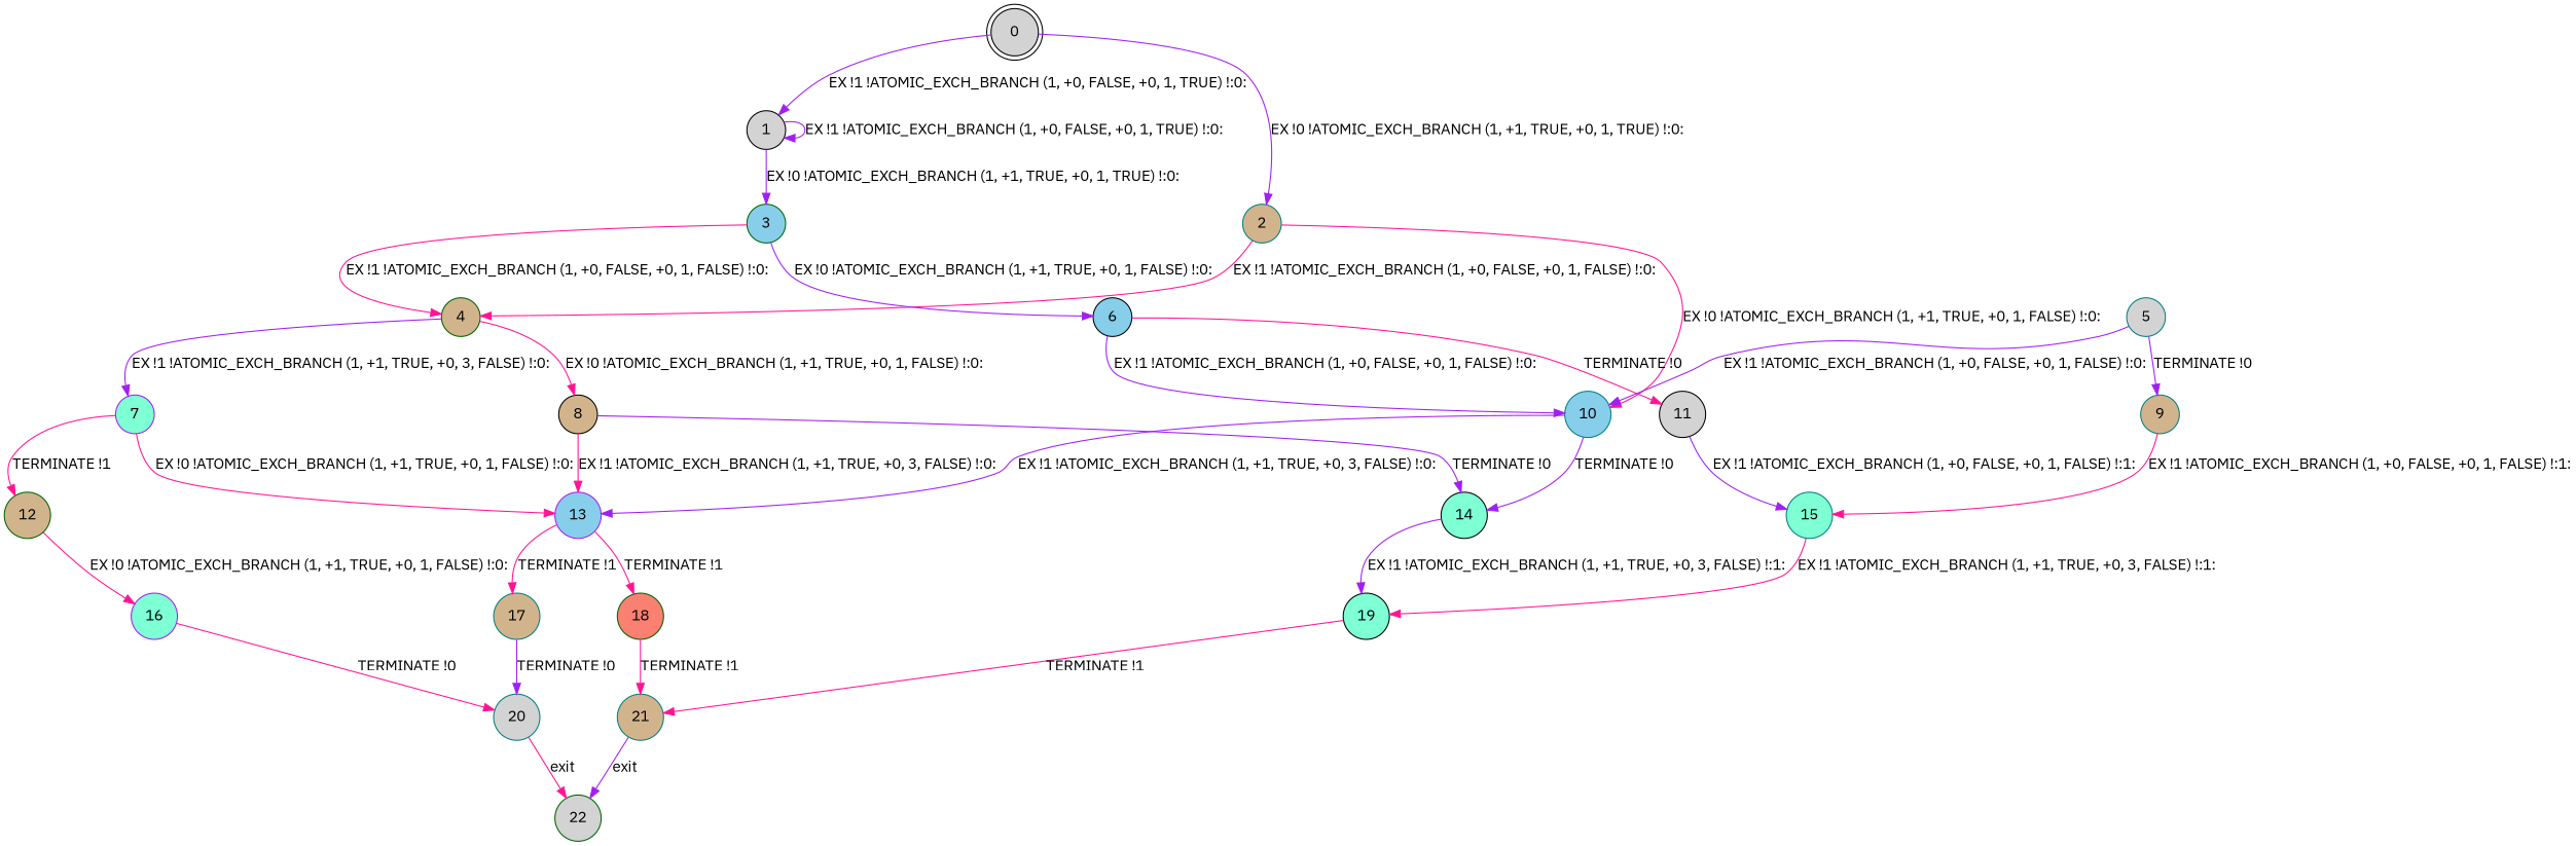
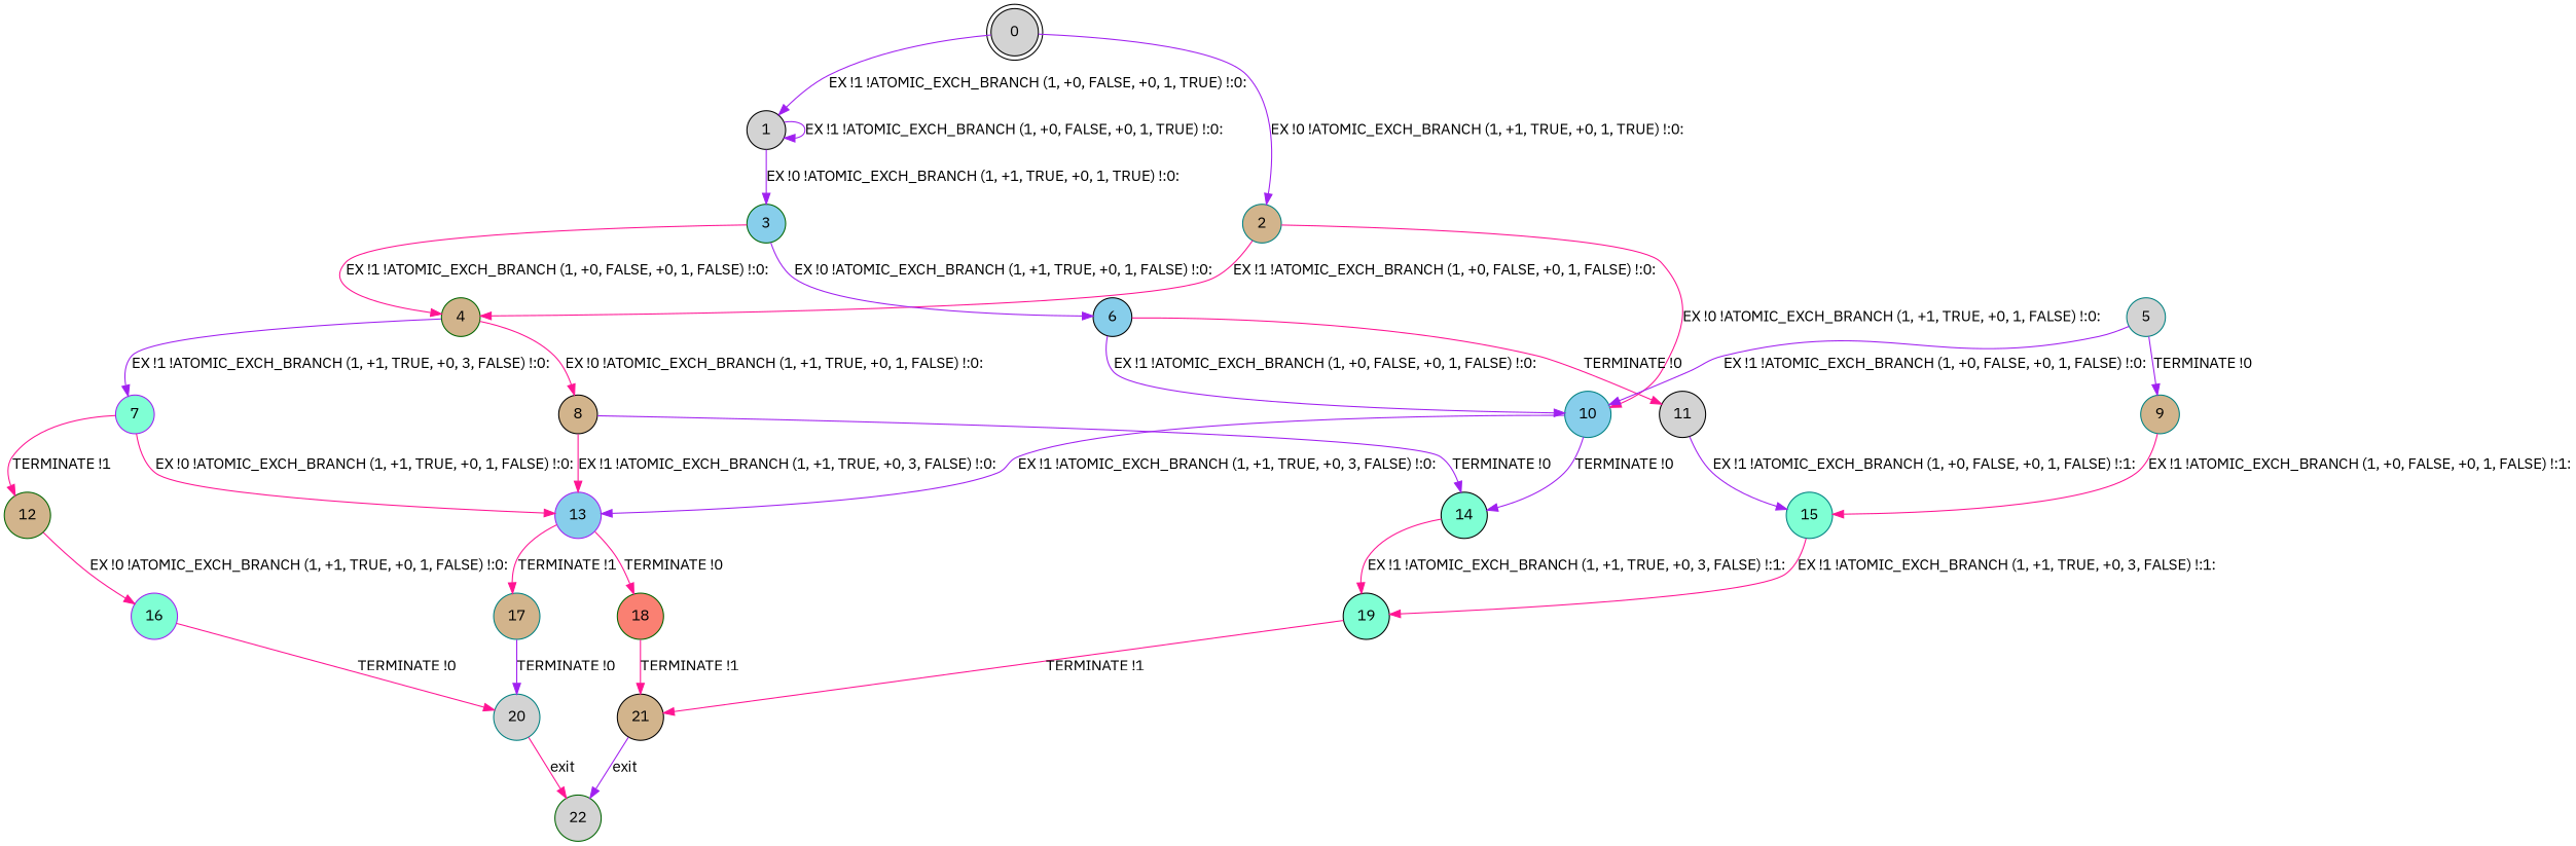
  digraph {
    fontname="IBM Plex Sans"
    node [color=black fillcolor=tan fontname="IBM Plex Sans" shape=circle style=filled]
    edge [color=deeppink fontname="IBM Plex Sans"]
    0 [fillcolor=lightgrey peripheries=2]
    1 [fillcolor=lightgrey]
    2 [color=teal]
    3 [color=darkgreen fillcolor=skyblue]
    4 [color=darkgreen]
    10 [color=teal fillcolor=skyblue]
    6 [fillcolor=skyblue]
    7 [color=purple fillcolor=aquamarine]
    8
    5 [color=teal fillcolor=lightgrey]
    9 [color=teal]
    11 [fillcolor=lightgrey]
    12 [color=darkgreen]
    13 [color=purple fillcolor=skyblue]
    14 [fillcolor=aquamarine]
    15 [color=teal fillcolor=aquamarine]
    16 [color=purple fillcolor=aquamarine]
    17 [color=teal]
    18 [color=darkgreen fillcolor=salmon]
    19 [fillcolor=aquamarine]
    20 [color=teal fillcolor=lightgrey]
-   21 [color=teal]
+   21
    22 [color=darkgreen fillcolor=lightgrey]
    0 -> 1 [color=purple label="EX !1 !ATOMIC_EXCH_BRANCH (1, +0, FALSE, +0, 1, TRUE) !:0:"]
    0 -> 2 [color=purple label="EX !0 !ATOMIC_EXCH_BRANCH (1, +1, TRUE, +0, 1, TRUE) !:0:"]
    1 -> 1 [color=purple label="EX !1 !ATOMIC_EXCH_BRANCH (1, +0, FALSE, +0, 1, TRUE) !:0:"]
    1 -> 3 [color=purple label="EX !0 !ATOMIC_EXCH_BRANCH (1, +1, TRUE, +0, 1, TRUE) !:0:"]
    2 -> 4 [label="EX !1 !ATOMIC_EXCH_BRANCH (1, +0, FALSE, +0, 1, FALSE) !:0:"]
    2 -> 10 [label="EX !0 !ATOMIC_EXCH_BRANCH (1, +1, TRUE, +0, 1, FALSE) !:0:"]
    3 -> 4 [label="EX !1 !ATOMIC_EXCH_BRANCH (1, +0, FALSE, +0, 1, FALSE) !:0:"]
    3 -> 6 [color=purple label="EX !0 !ATOMIC_EXCH_BRANCH (1, +1, TRUE, +0, 1, FALSE) !:0:"]
    4 -> 7 [color=purple label="EX !1 !ATOMIC_EXCH_BRANCH (1, +1, TRUE, +0, 3, FALSE) !:0:"]
    4 -> 8 [label="EX !0 !ATOMIC_EXCH_BRANCH (1, +1, TRUE, +0, 1, FALSE) !:0:"]
    10 -> 13 [color=purple label="EX !1 !ATOMIC_EXCH_BRANCH (1, +1, TRUE, +0, 3, FALSE) !:0:"]
    10 -> 14 [color=purple label="TERMINATE !0"]
    6 -> 10 [color=purple label="EX !1 !ATOMIC_EXCH_BRANCH (1, +0, FALSE, +0, 1, FALSE) !:0:"]
    6 -> 11 [label="TERMINATE !0"]
    7 -> 12 [label="TERMINATE !1"]
    7 -> 13 [label="EX !0 !ATOMIC_EXCH_BRANCH (1, +1, TRUE, +0, 1, FALSE) !:0:"]
    8 -> 13 [label="EX !1 !ATOMIC_EXCH_BRANCH (1, +1, TRUE, +0, 3, FALSE) !:0:"]
    8 -> 14 [color=purple label="TERMINATE !0"]
    5 -> 10 [color=purple label="EX !1 !ATOMIC_EXCH_BRANCH (1, +0, FALSE, +0, 1, FALSE) !:0:"]
    5 -> 9 [color=purple label="TERMINATE !0"]
    9 -> 15 [label="EX !1 !ATOMIC_EXCH_BRANCH (1, +0, FALSE, +0, 1, FALSE) !:1:"]
    11 -> 15 [color=purple label="EX !1 !ATOMIC_EXCH_BRANCH (1, +0, FALSE, +0, 1, FALSE) !:1:"]
    12 -> 16 [label="EX !0 !ATOMIC_EXCH_BRANCH (1, +1, TRUE, +0, 1, FALSE) !:0:"]
    13 -> 17 [label="TERMINATE !1"]
-   13 -> 18 [label="TERMINATE !1"]
-   14 -> 19 [color=purple label="EX !1 !ATOMIC_EXCH_BRANCH (1, +1, TRUE, +0, 3, FALSE) !:1:"]
+   13 -> 18 [label="TERMINATE !0"]
+   14 -> 19 [label="EX !1 !ATOMIC_EXCH_BRANCH (1, +1, TRUE, +0, 3, FALSE) !:1:"]
    15 -> 19 [label="EX !1 !ATOMIC_EXCH_BRANCH (1, +1, TRUE, +0, 3, FALSE) !:1:"]
    16 -> 20 [label="TERMINATE !0"]
    17 -> 20 [color=purple label="TERMINATE !0"]
    18 -> 21 [label="TERMINATE !1"]
    19 -> 21 [label="TERMINATE !1"]
    20 -> 22 [label=exit]
    21 -> 22 [color=purple label=exit]
  }
